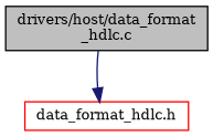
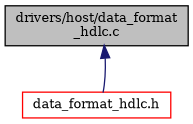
  digraph {
    fontname="DejaVu Serif"
    node [fontname="DejaVu Serif" fontsize=10 shape=record style=filled]
    n1 [color=black fillcolor=grey75 fontcolor=black height=0.2 label="drivers/host/data_format\l_hdlc.c" width=0.4]
    n2 [color=red fillcolor=white height=0.2 label="data_format_hdlc.h" width=0.4]
-   n1 -> n2 [color=midnightblue fontname="DejaVu Serif" fontsize=10 labelfontname=Helvetica labelfontsize=10 style=solid]
+   n2 -> n1 [color=midnightblue fontname="DejaVu Serif" fontsize=10 labelfontname=Helvetica labelfontsize=10 style=solid]
  }
